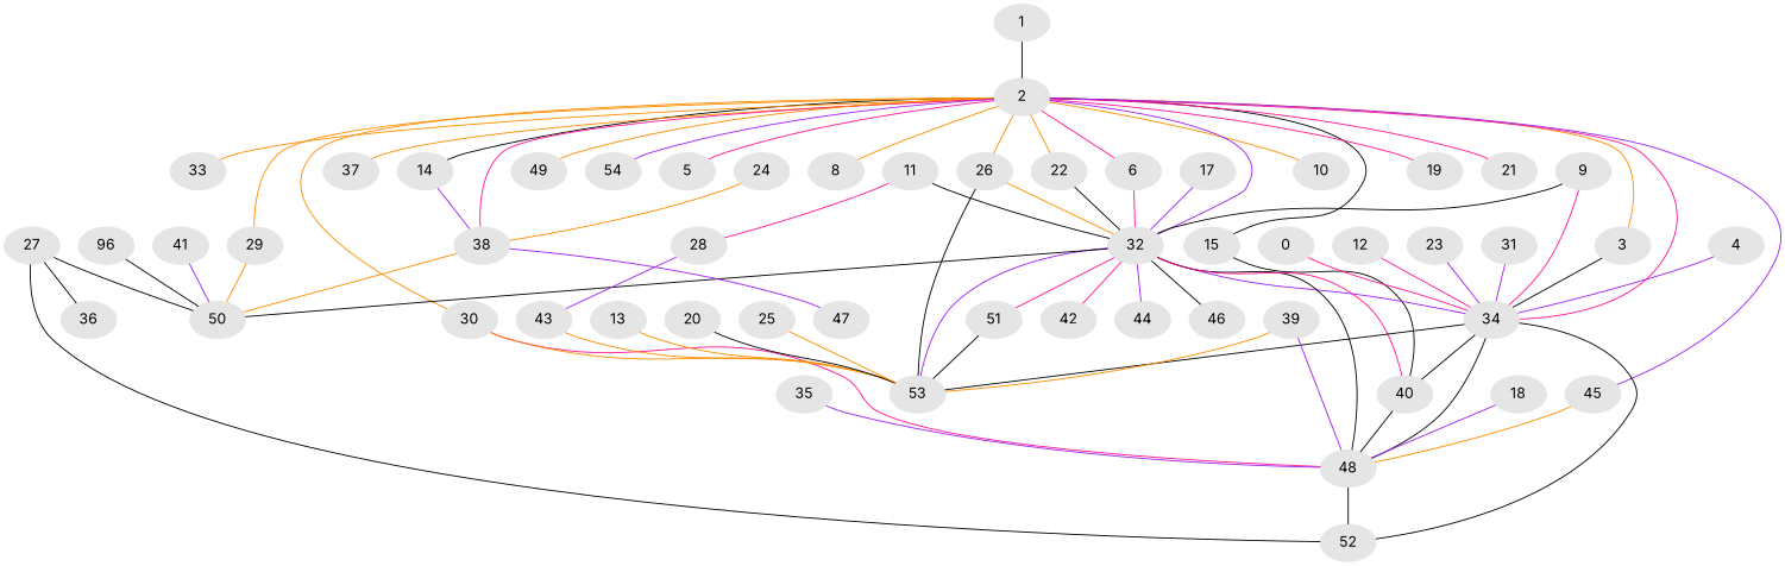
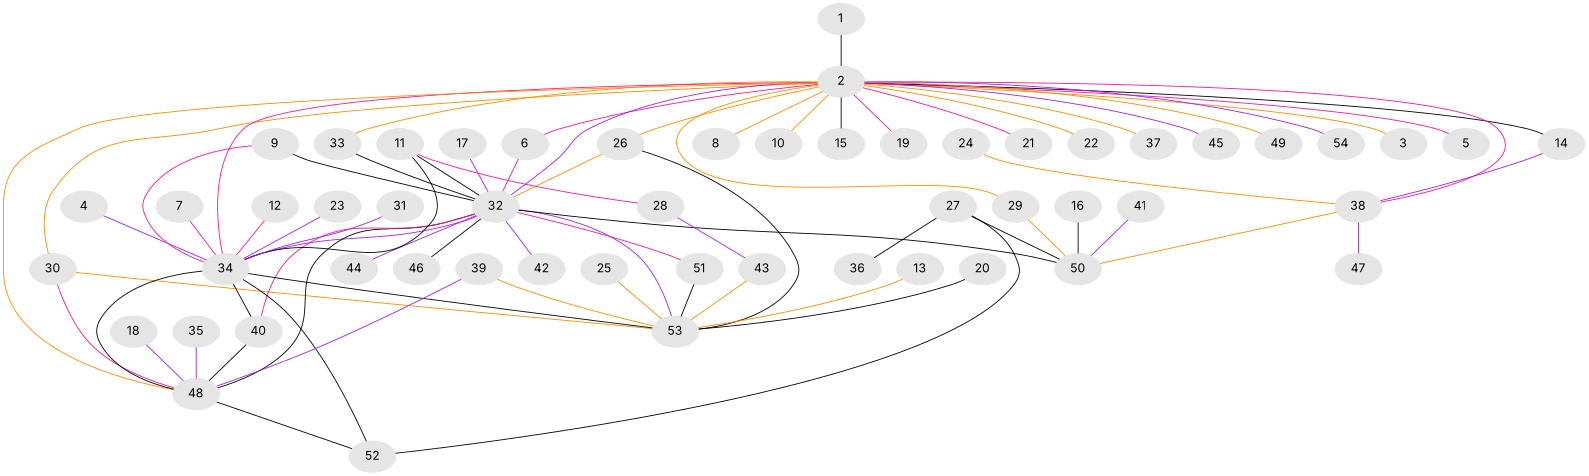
  graph {
    fontname=Inter
    node [color=gray90 fontname=Inter style=filled]
    edge [color=black fontname=Inter weight=1.0]
    1
    2
    3
    5
    6
    8
    10
    14
    15
    19
    21
    22
    26
    29
    30
    32
    33
    34
    37
    38
    45
    48
    49
    54
    40
    53
    50
    42
    44
    46
    51
    52
    47
    4
-   7 [label=0]
+   7
    9
    11
    28
    43
    12
    13
-   16 [label=96]
+   16
    17
    18
    20
    23
    24
    25
    27
    36
    31
    35
    39
    41
    1 -- 2
    2 -- 3 [color=darkorange]
    2 -- 5 [color=deeppink]
    2 -- 6 [color=deeppink]
    2 -- 8 [color=darkorange]
    2 -- 10 [color=darkorange]
    2 -- 14
    2 -- 15
    2 -- 19 [color=deeppink]
    2 -- 21 [color=deeppink]
    2 -- 22 [color=darkorange]
    2 -- 26 [color=darkorange]
    2 -- 29 [color=darkorange]
    2 -- 30 [color=darkorange]
    2 -- 32 [color=purple]
    2 -- 33 [color=darkorange]
    2 -- 34 [color=deeppink weight=2.0]
    2 -- 37 [color=darkorange]
    2 -- 38 [color=deeppink]
    2 -- 45 [color=purple]
-   45 -- 48 [color=darkorange]
+   2 -- 48 [color=darkorange]
    2 -- 49 [color=darkorange]
    2 -- 54 [color=purple]
    6 -- 32 [color=deeppink]
    14 -- 38 [color=purple]
-   15 -- 40
-   22 -- 32
+   33 -- 32
    26 -- 32 [color=darkorange]
    26 -- 53
    29 -- 50 [color=darkorange]
    30 -- 48 [color=deeppink]
    30 -- 53 [color=darkorange]
    32 -- 34 [color=purple]
    32 -- 48
    32 -- 40 [color=deeppink]
    32 -- 53 [color=purple]
    32 -- 50
-   32 -- 42 [color=deeppink]
+   32 -- 42 [color=purple]
    32 -- 44 [color=purple]
    32 -- 46
    32 -- 51 [color=deeppink]
    34 -- 48
    34 -- 40
    34 -- 53
    34 -- 52
    38 -- 50 [color=darkorange]
    38 -- 47 [color=purple]
    48 -- 52
    40 -- 48
    51 -- 53
    4 -- 34 [color=purple]
    7 -- 34 [color=deeppink]
    9 -- 32
    9 -- 34 [color=deeppink]
    11 -- 32
-   3 -- 34
+   11 -- 34
    11 -- 28 [color=deeppink]
    28 -- 43 [color=purple]
    43 -- 53 [color=darkorange]
    12 -- 34 [color=deeppink]
    13 -- 53 [color=darkorange]
    16 -- 50
    17 -- 32 [color=purple]
    18 -- 48 [color=purple]
    20 -- 53
    23 -- 34 [color=purple]
    24 -- 38 [color=darkorange]
    25 -- 53 [color=darkorange]
    27 -- 50
    27 -- 52
    27 -- 36
    31 -- 34 [color=purple]
    35 -- 48 [color=purple weight=2.0]
    39 -- 48 [color=purple]
    39 -- 53 [color=darkorange]
    41 -- 50 [color=purple]
  }
